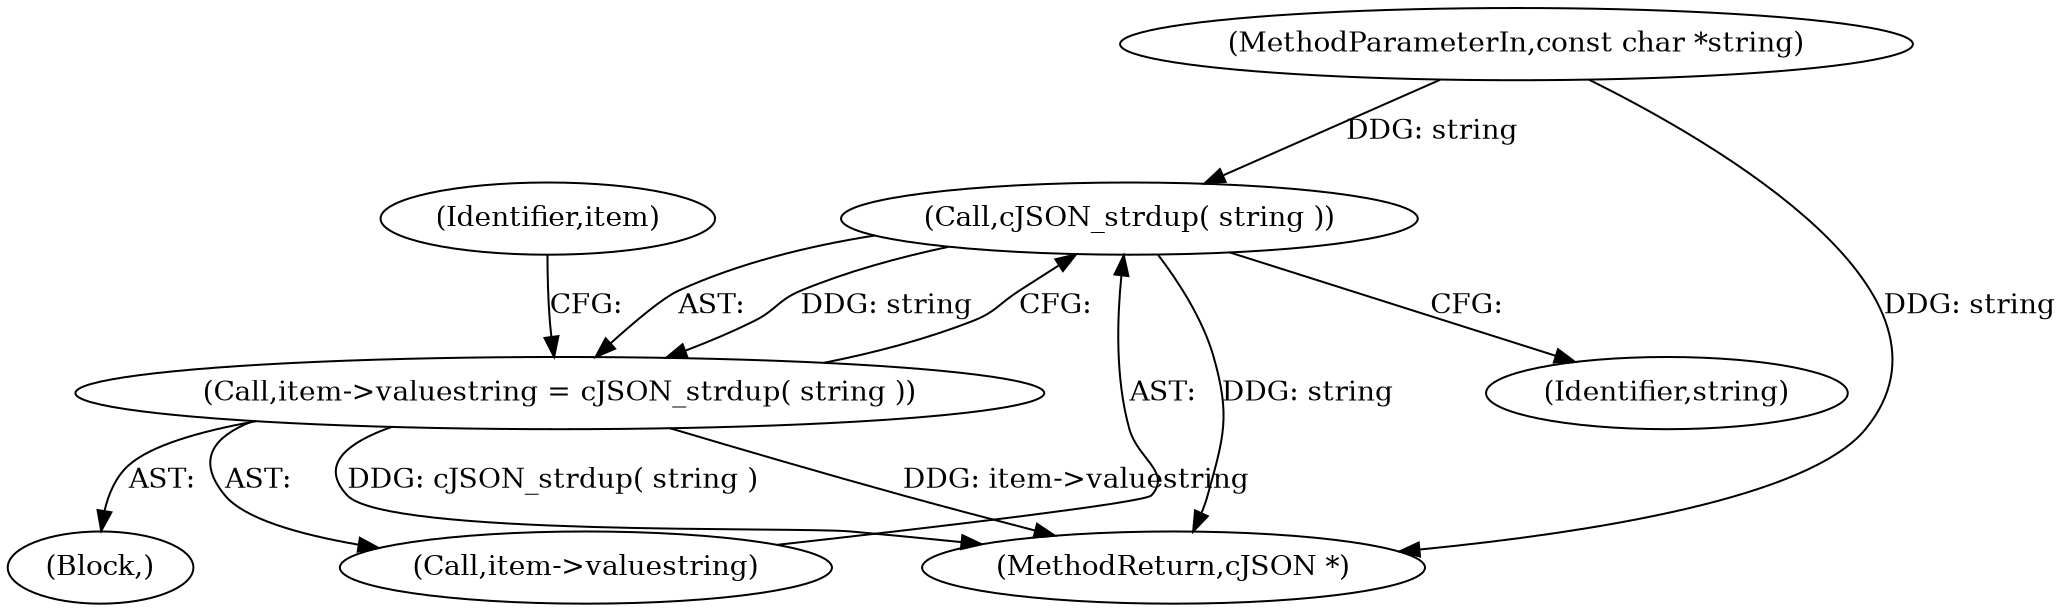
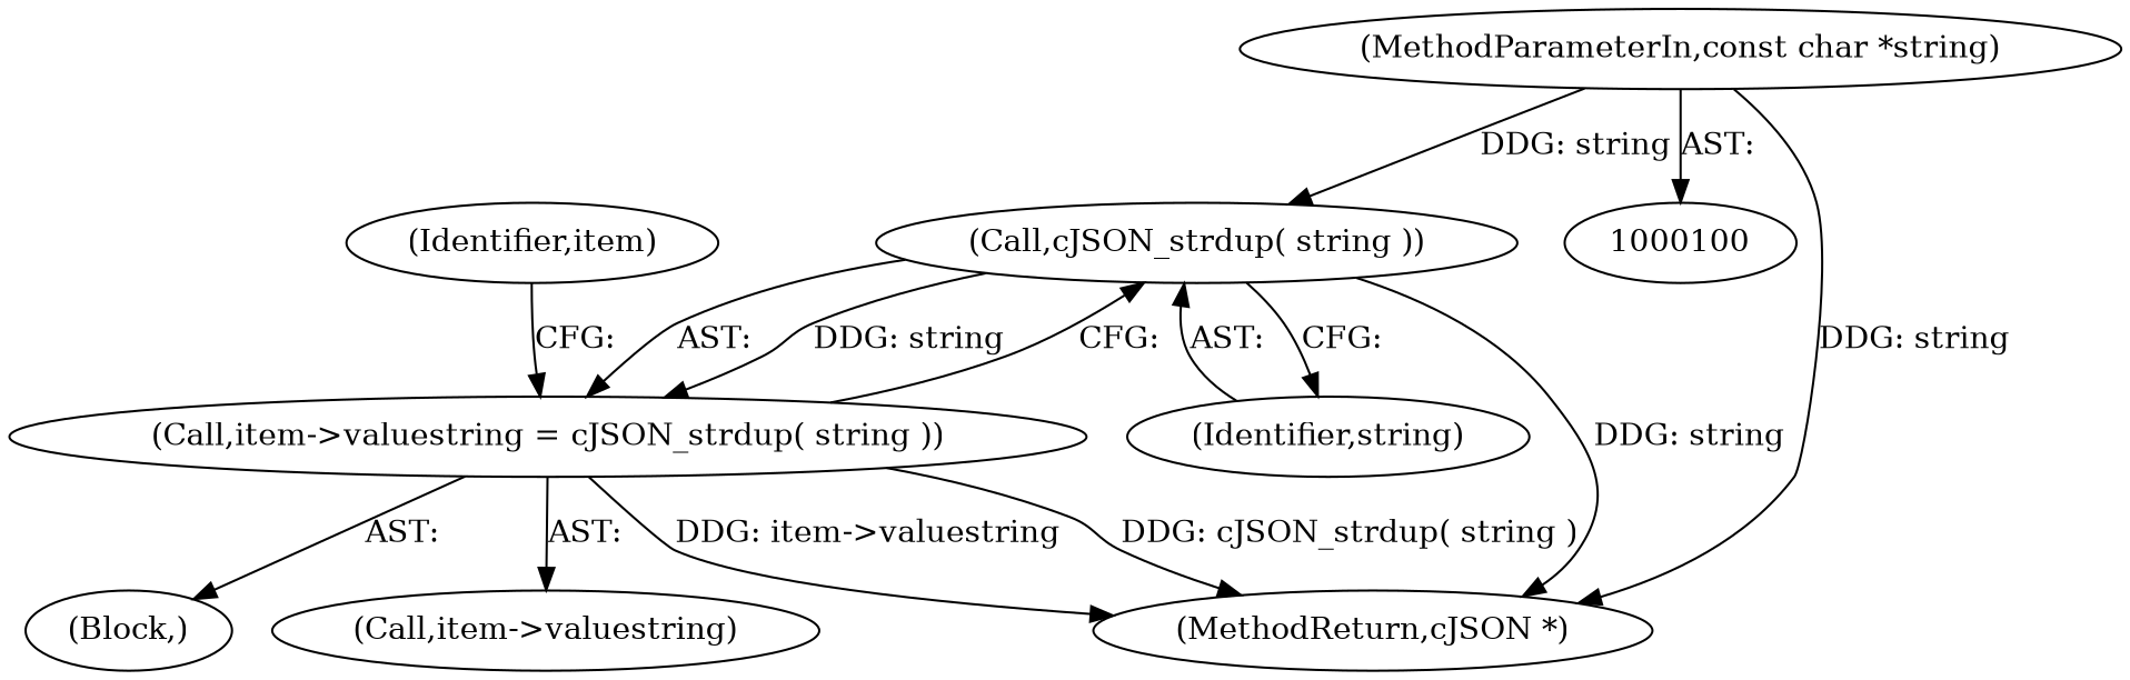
  digraph {
    n1 [label="(Call,cJSON_strdup( string ))"]
    n2 [label="(Call,item->valuestring = cJSON_strdup( string ))"]
    n3 [label="(MethodReturn,cJSON *)"]
    n4 [label="(Identifier,string)"]
    n5 [label="(Block,)"]
    n6 [label="(Call,item->valuestring)"]
    n7 [label="(MethodParameterIn,const char *string)"]
+   1000100
    n9 [label="(Identifier,item)"]
    n1 -> n2 [label="AST: "]
    n1 -> n2 [label="DDG: string"]
    n1 -> n3 [label="DDG: string"]
    n1 -> n4 [label="CFG: "]
    n2 -> n1 [label="CFG: "]
    n2 -> n3 [label="DDG: cJSON_strdup( string )"]
    n2 -> n3 [label="DDG: item->valuestring"]
    n2 -> n5 [label="AST: "]
    n2 -> n6 [label="AST: "]
-   n6 -> n1 [label="AST: "]
+   n4 -> n1 [label="AST: "]
    n7 -> n1 [label="DDG: string"]
    n7 -> n3 [label="DDG: string"]
+   n7 -> 1000100 [label="AST: "]
    n9 -> n2 [label="CFG: "]
  }
